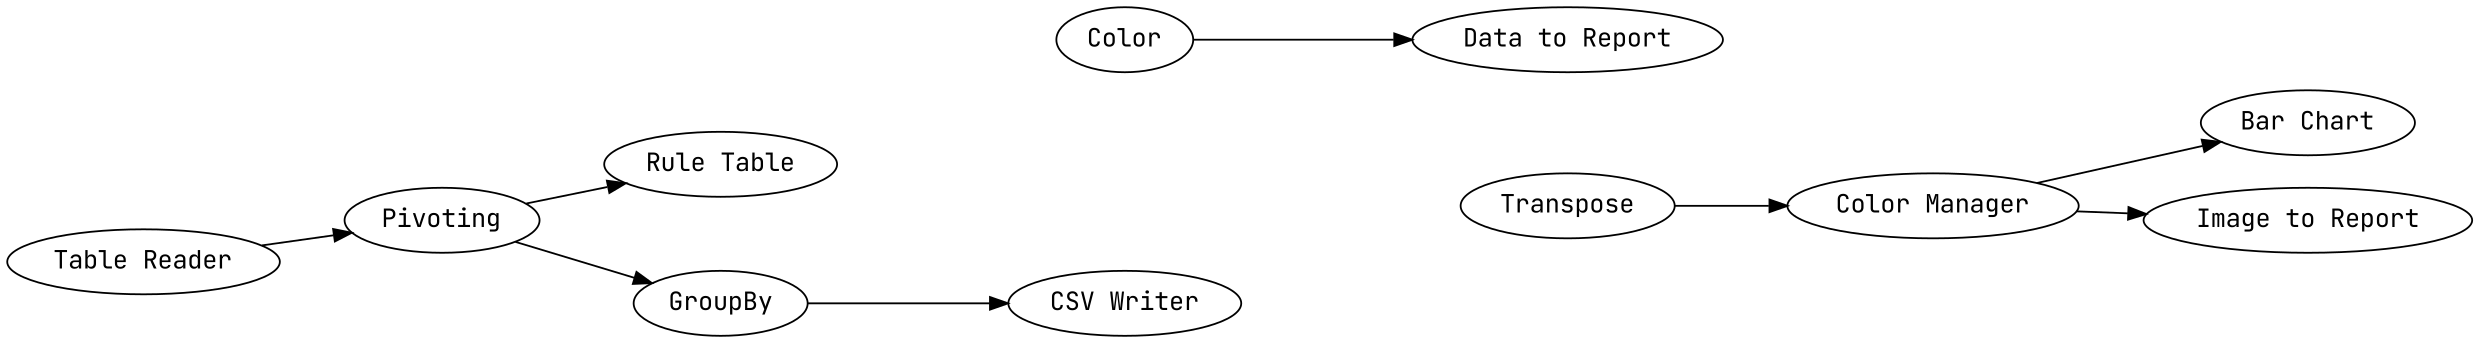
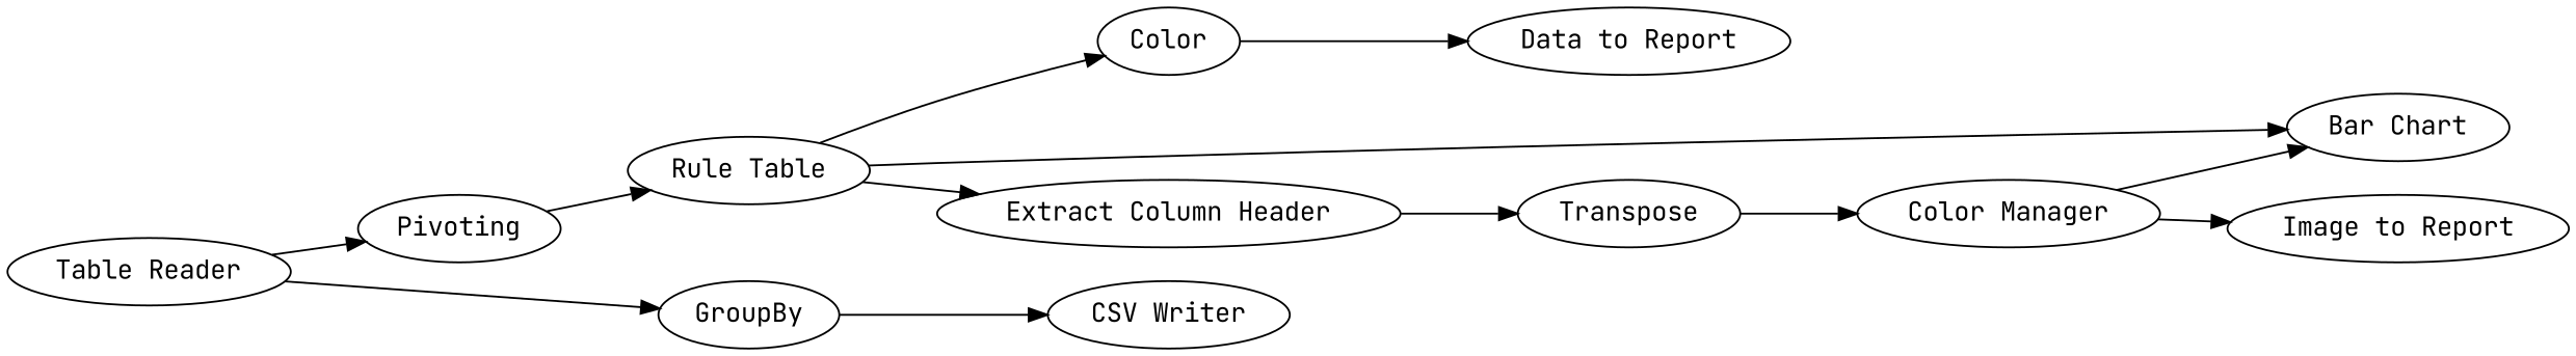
  digraph {
    fontname="JetBrains Mono"
    rankdir=LR
    node [fontname="JetBrains Mono"]
    edge [fontname="JetBrains Mono"]
    n1 [label=Pivoting]
    n2 [label="Rule Table"]
    n3 [label=Color]
    n4 [label="Bar Chart"]
+   n5 [label="Extract Column Header"]
    n6 [label="Data to Report"]
    n7 [label="Color Manager"]
    n8 [label="Image to Report"]
    n9 [label=Transpose]
    n10 [label="Table Reader"]
    n11 [label=GroupBy]
    n12 [label="CSV Writer"]
    n1 -> n2
+   n2 -> n3
+   n2 -> n4
+   n2 -> n5
    n3 -> n6
+   n5 -> n9
    n7 -> n4
    n7 -> n8
    n9 -> n7
    n10 -> n1
-   n1 -> n11
+   n10 -> n11
    n11 -> n12
  }
